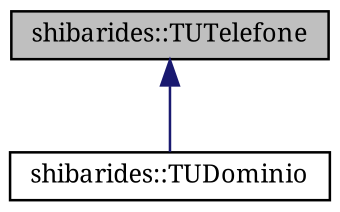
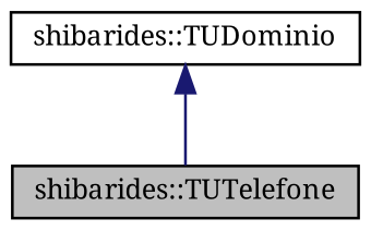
  digraph {
    fontname="Noto Serif"
    node [color=black fontname="Noto Serif" fontsize=10 shape=record style=filled]
    n1 [fillcolor=grey75 fontcolor=black height=0.2 label="shibarides::TUTelefone" width=0.4]
    n2 [fillcolor=white height=0.2 label="shibarides::TUDominio" width=0.4]
-   n1 -> n2 [color=midnightblue dir=back fontname="Noto Serif" fontsize=10 labelfontname=Helvetica labelfontsize=10 style=solid]
+   n2 -> n1 [color=midnightblue dir=back fontname="Noto Serif" fontsize=10 labelfontname=Helvetica labelfontsize=10 style=solid]
  }
